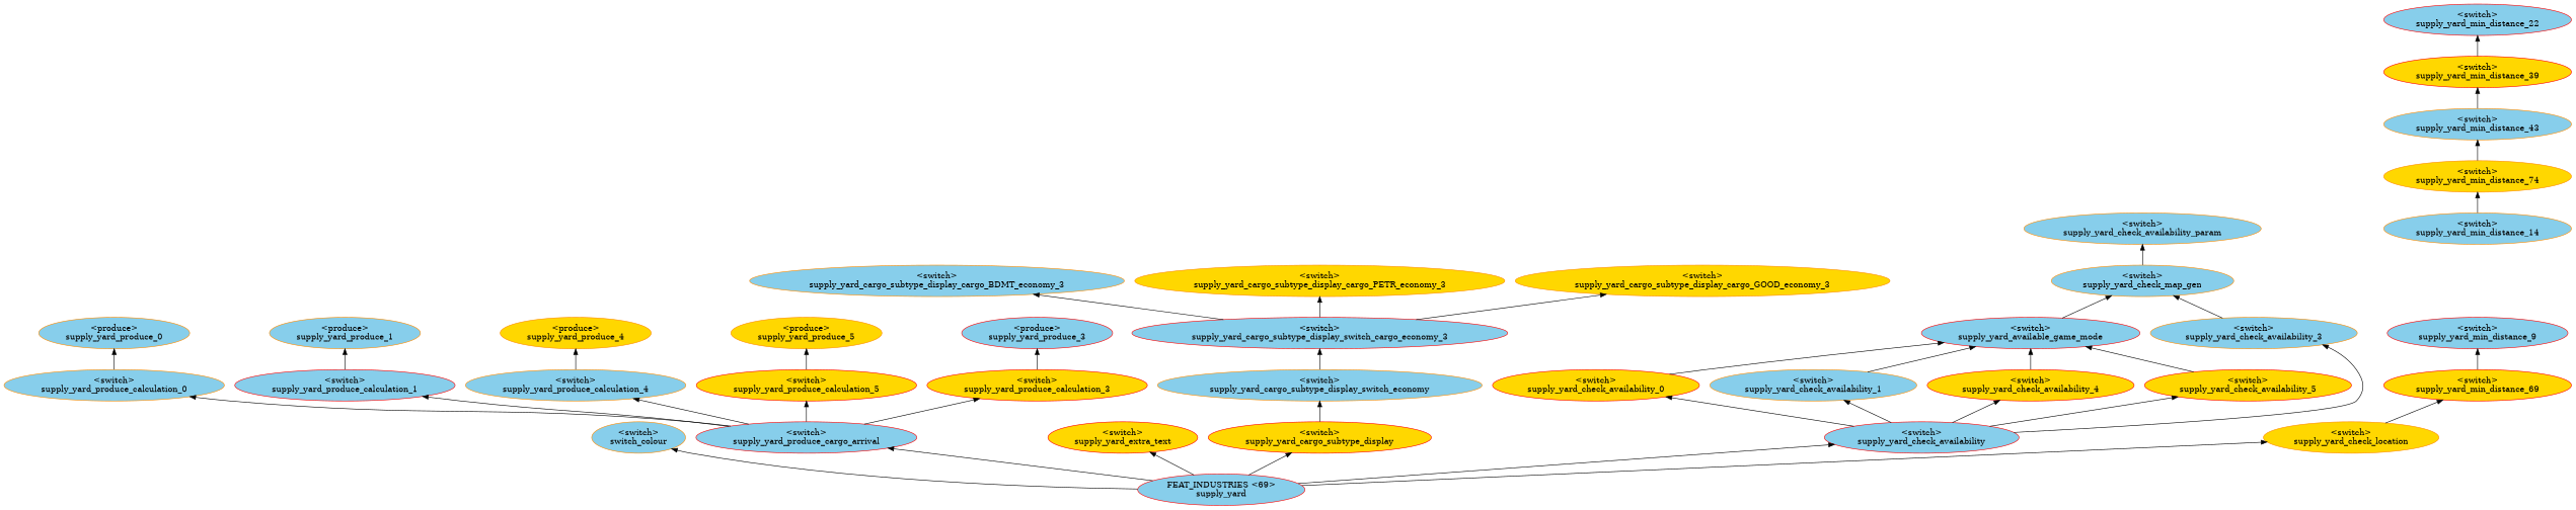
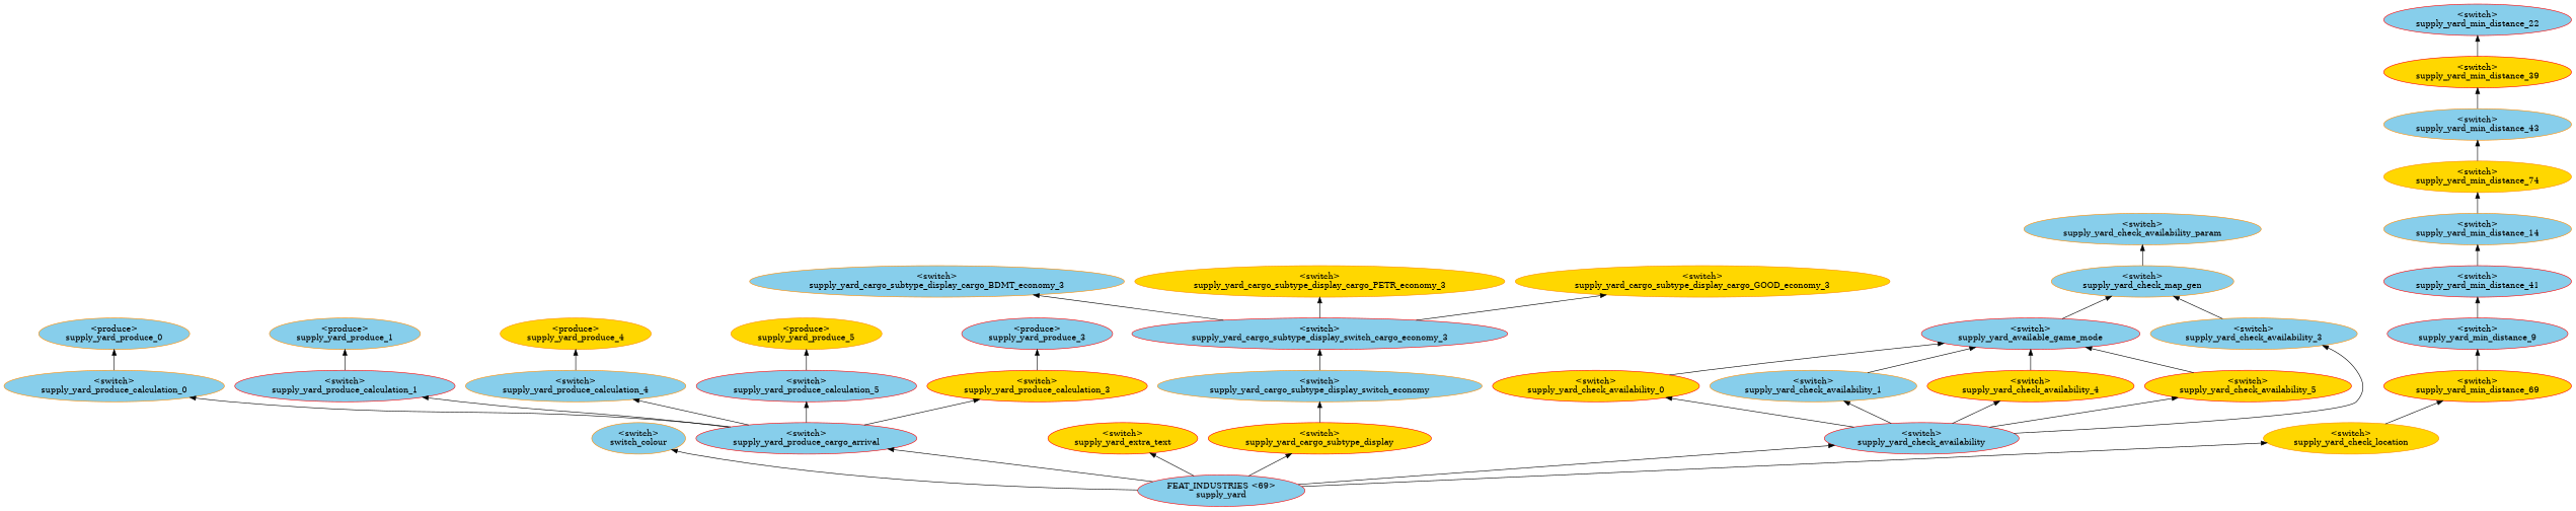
  digraph {
    fontname="DejaVu Serif"
    rankdir=BT
    node [color=darkorange fillcolor=skyblue fontname="DejaVu Serif" style=filled]
    edge [fontname="DejaVu Serif"]
    n1 [label="<switch>\nswitch_colour"]
    n2 [label="<produce>\nsupply_yard_produce_0"]
    n3 [label="<switch>\nsupply_yard_produce_calculation_0"]
    n4 [label="<produce>\nsupply_yard_produce_1"]
    n5 [color=red label="<switch>\nsupply_yard_produce_calculation_1"]
    n6 [fillcolor=gold label="<produce>\nsupply_yard_produce_4"]
    n7 [label="<switch>\nsupply_yard_produce_calculation_4"]
    n8 [fillcolor=gold label="<produce>\nsupply_yard_produce_5"]
-   n9 [color=red fillcolor=gold label="<switch>\nsupply_yard_produce_calculation_5"]
+   n9 [color=red label="<switch>\nsupply_yard_produce_calculation_5"]
    n10 [color=red label="<produce>\nsupply_yard_produce_3"]
    n11 [color=red fillcolor=gold label="<switch>\nsupply_yard_produce_calculation_3"]
    n12 [color=red label="<switch>\nsupply_yard_produce_cargo_arrival"]
    n13 [color=red fillcolor=gold label="<switch>\nsupply_yard_extra_text"]
    n14 [label="<switch>\nsupply_yard_cargo_subtype_display_cargo_BDMT_economy_3"]
    n15 [fillcolor=gold label="<switch>\nsupply_yard_cargo_subtype_display_cargo_PETR_economy_3"]
    n16 [fillcolor=gold label="<switch>\nsupply_yard_cargo_subtype_display_cargo_GOOD_economy_3"]
    n17 [color=red label="<switch>\nsupply_yard_cargo_subtype_display_switch_cargo_economy_3"]
    n18 [label="<switch>\nsupply_yard_cargo_subtype_display_switch_economy"]
    n19 [color=red fillcolor=gold label="<switch>\nsupply_yard_cargo_subtype_display"]
    n20 [label="<switch>\nsupply_yard_check_availability_param"]
    n21 [label="<switch>\nsupply_yard_check_map_gen"]
    n22 [color=red label="<switch>\nsupply_yard_available_game_mode"]
    n23 [color=red fillcolor=gold label="<switch>\nsupply_yard_check_availability_0"]
    n24 [label="<switch>\nsupply_yard_check_availability_1"]
    n25 [color=red fillcolor=gold label="<switch>\nsupply_yard_check_availability_4"]
    n26 [color=red fillcolor=gold label="<switch>\nsupply_yard_check_availability_5"]
    n27 [label="<switch>\nsupply_yard_check_availability_3"]
    n28 [color=red label="<switch>\nsupply_yard_check_availability"]
    n29 [color=red label="<switch>\nsupply_yard_min_distance_22"]
    n30 [color=red fillcolor=gold label="<switch>\nsupply_yard_min_distance_39"]
    n31 [label="<switch>\nsupply_yard_min_distance_43"]
    n32 [fillcolor=gold label="<switch>\nsupply_yard_min_distance_74"]
    n33 [label="<switch>\nsupply_yard_min_distance_14"]
+   n34 [color=red label="<switch>\nsupply_yard_min_distance_41"]
    n35 [color=red label="<switch>\nsupply_yard_min_distance_9"]
    n36 [color=red fillcolor=gold label="<switch>\nsupply_yard_min_distance_69"]
    n37 [fillcolor=gold label="<switch>\nsupply_yard_check_location"]
    n38 [color=red label="FEAT_INDUSTRIES <69>\nsupply_yard"]
    n3 -> n2
    n5 -> n4
    n7 -> n6
    n9 -> n8
    n11 -> n10
    n12 -> n3
    n12 -> n5
    n12 -> n7
    n12 -> n9
    n12 -> n11
    n17 -> n14
    n17 -> n15
    n17 -> n16
    n18 -> n17
    n19 -> n18
    n21 -> n20
    n22 -> n21
    n23 -> n22
    n24 -> n22
    n25 -> n22
    n26 -> n22
    n27 -> n21
    n28 -> n23
    n28 -> n24
    n28 -> n25
    n28 -> n26
    n28 -> n27
    n30 -> n29
    n31 -> n30
    n32 -> n31
    n33 -> n32
+   n34 -> n33
+   n35 -> n34
    n36 -> n35
    n37 -> n36
    n38 -> n1
    n38 -> n12
    n38 -> n13
    n38 -> n19
    n38 -> n28
    n38 -> n37
  }
